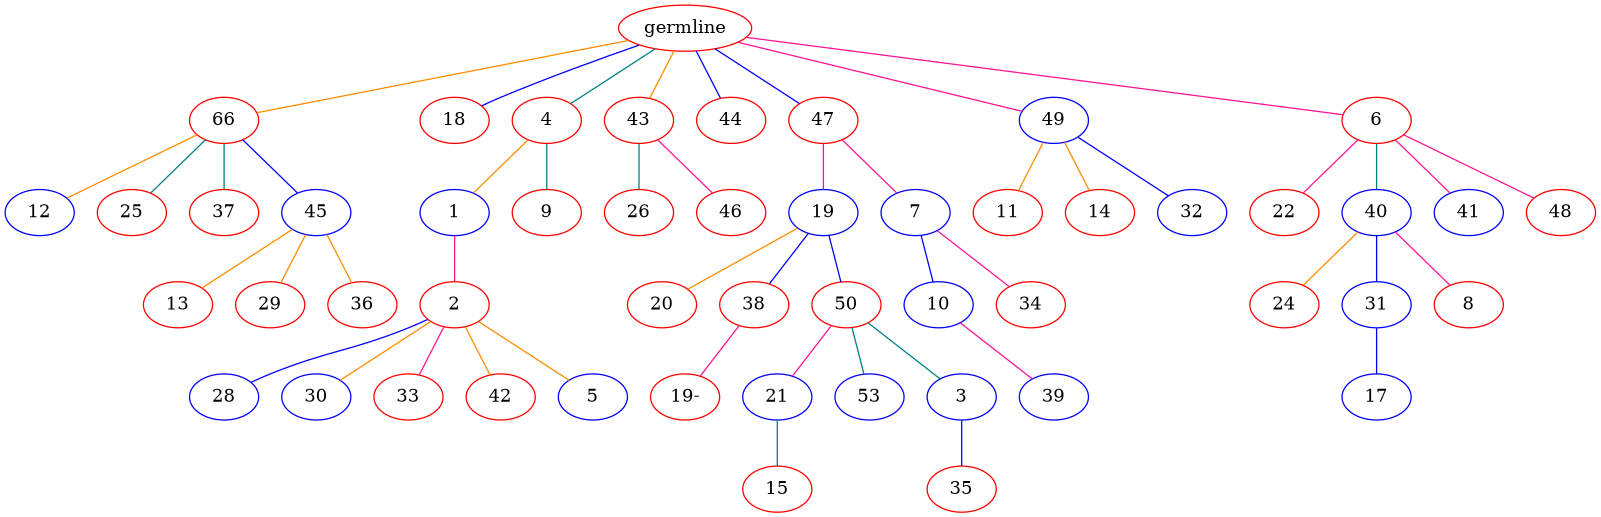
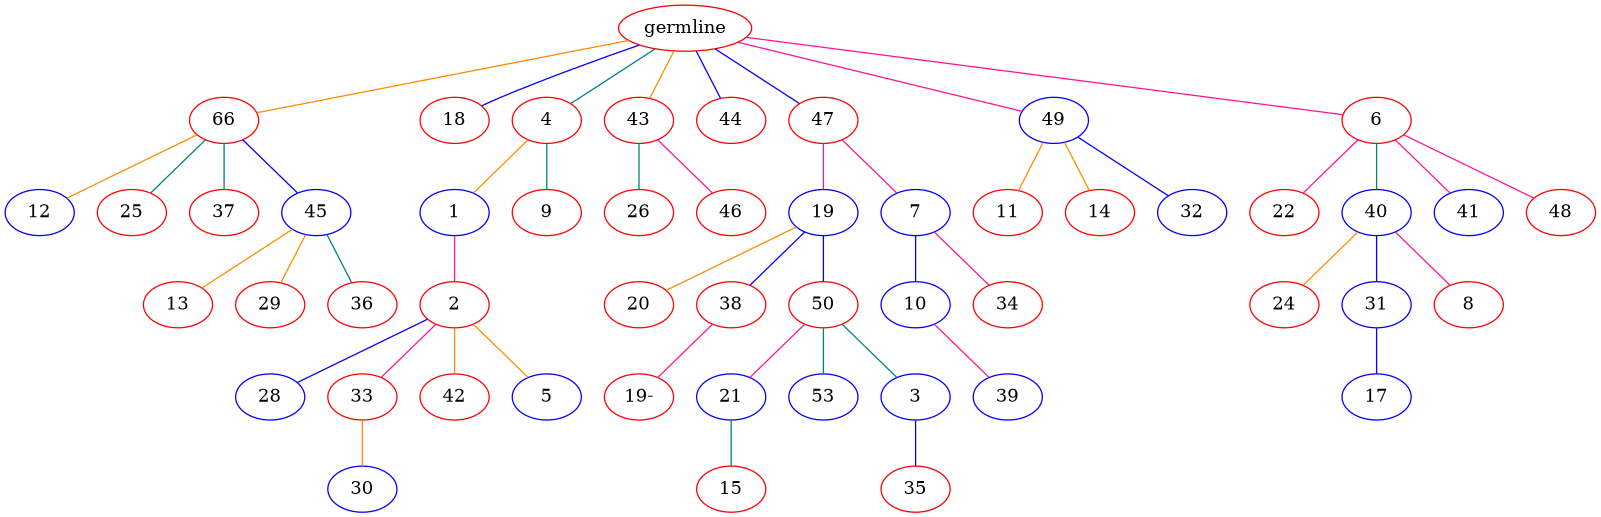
  graph {
    fontname="DejaVu Serif"
    node [color=red fontname="DejaVu Serif"]
    edge [color=deeppink fontname="DejaVu Serif"]
    n1 [label=germline]
    n2 [label=66]
    n3 [label=18]
    n4 [label=4]
    n5 [label=43]
    n6 [label=44]
    n7 [label=47]
    n8 [color=blue label=49]
    n9 [label=6]
    n10 [color=blue label=12]
    n11 [label=25]
    n12 [label=37]
    n13 [color=blue label=45]
    n14 [color=blue label=1]
    n15 [label=9]
    n16 [label=26]
    n17 [label=46]
    n18 [color=blue label=19]
    n19 [color=blue label=7]
    n20 [label=11]
    n21 [label=14]
    n22 [color=blue label=32]
    n23 [label=22]
    n24 [color=blue label=40]
    n25 [color=blue label=41]
    n26 [label=48]
    n27 [label=13]
    n28 [label=29]
    n29 [label=36]
    n30 [label=2]
    n31 [color=blue label=28]
    n32 [color=blue label=30]
    n33 [label=33]
    n34 [label=42]
    n35 [color=blue label=5]
    n36 [label=20]
    n37 [label=38]
    n38 [label=50]
    n39 [color=blue label=10]
    n40 [label=34]
    n41 [label="19-"]
    n42 [color=blue label=21]
    n43 [color=blue label=53]
    n44 [color=blue label=3]
    n45 [label=15]
    n46 [label=35]
    n47 [color=blue label=39]
    n48 [label=24]
    n49 [color=blue label=31]
    n50 [label=8]
    n51 [color=blue label=17]
    n1 -- n2 [color=darkorange]
    n1 -- n3 [color=blue]
    n1 -- n4 [color=teal]
    n1 -- n5 [color=darkorange]
    n1 -- n6 [color=blue]
    n1 -- n7 [color=blue]
    n1 -- n8
    n1 -- n9
    n2 -- n10 [color=darkorange]
    n2 -- n11 [color=teal]
    n2 -- n12 [color=teal]
    n2 -- n13 [color=blue]
    n4 -- n14 [color=darkorange]
    n4 -- n15 [color=teal]
    n5 -- n16 [color=teal]
    n5 -- n17
    n7 -- n18
    n7 -- n19
    n8 -- n20 [color=darkorange]
    n8 -- n21 [color=darkorange]
    n8 -- n22 [color=blue]
    n9 -- n23
    n9 -- n24 [color=teal]
    n9 -- n25
    n9 -- n26
    n13 -- n27 [color=darkorange]
    n13 -- n28 [color=darkorange]
-   n13 -- n29 [color=darkorange]
+   n13 -- n29 [color=teal]
    n14 -- n30
    n18 -- n36 [color=darkorange]
    n18 -- n37 [color=blue]
    n18 -- n38 [color=blue]
    n19 -- n39 [color=blue]
    n19 -- n40
    n24 -- n48 [color=darkorange]
    n24 -- n49 [color=blue]
    n24 -- n50
    n30 -- n31 [color=blue]
-   n30 -- n32 [color=darkorange]
+   n33 -- n32 [color=darkorange]
    n30 -- n33
    n30 -- n34 [color=darkorange]
    n30 -- n35 [color=darkorange]
    n37 -- n41
    n38 -- n42
    n38 -- n43 [color=teal]
    n38 -- n44 [color=teal]
    n39 -- n47
    n42 -- n45 [color=teal]
    n44 -- n46 [color=blue]
    n49 -- n51 [color=blue]
  }
